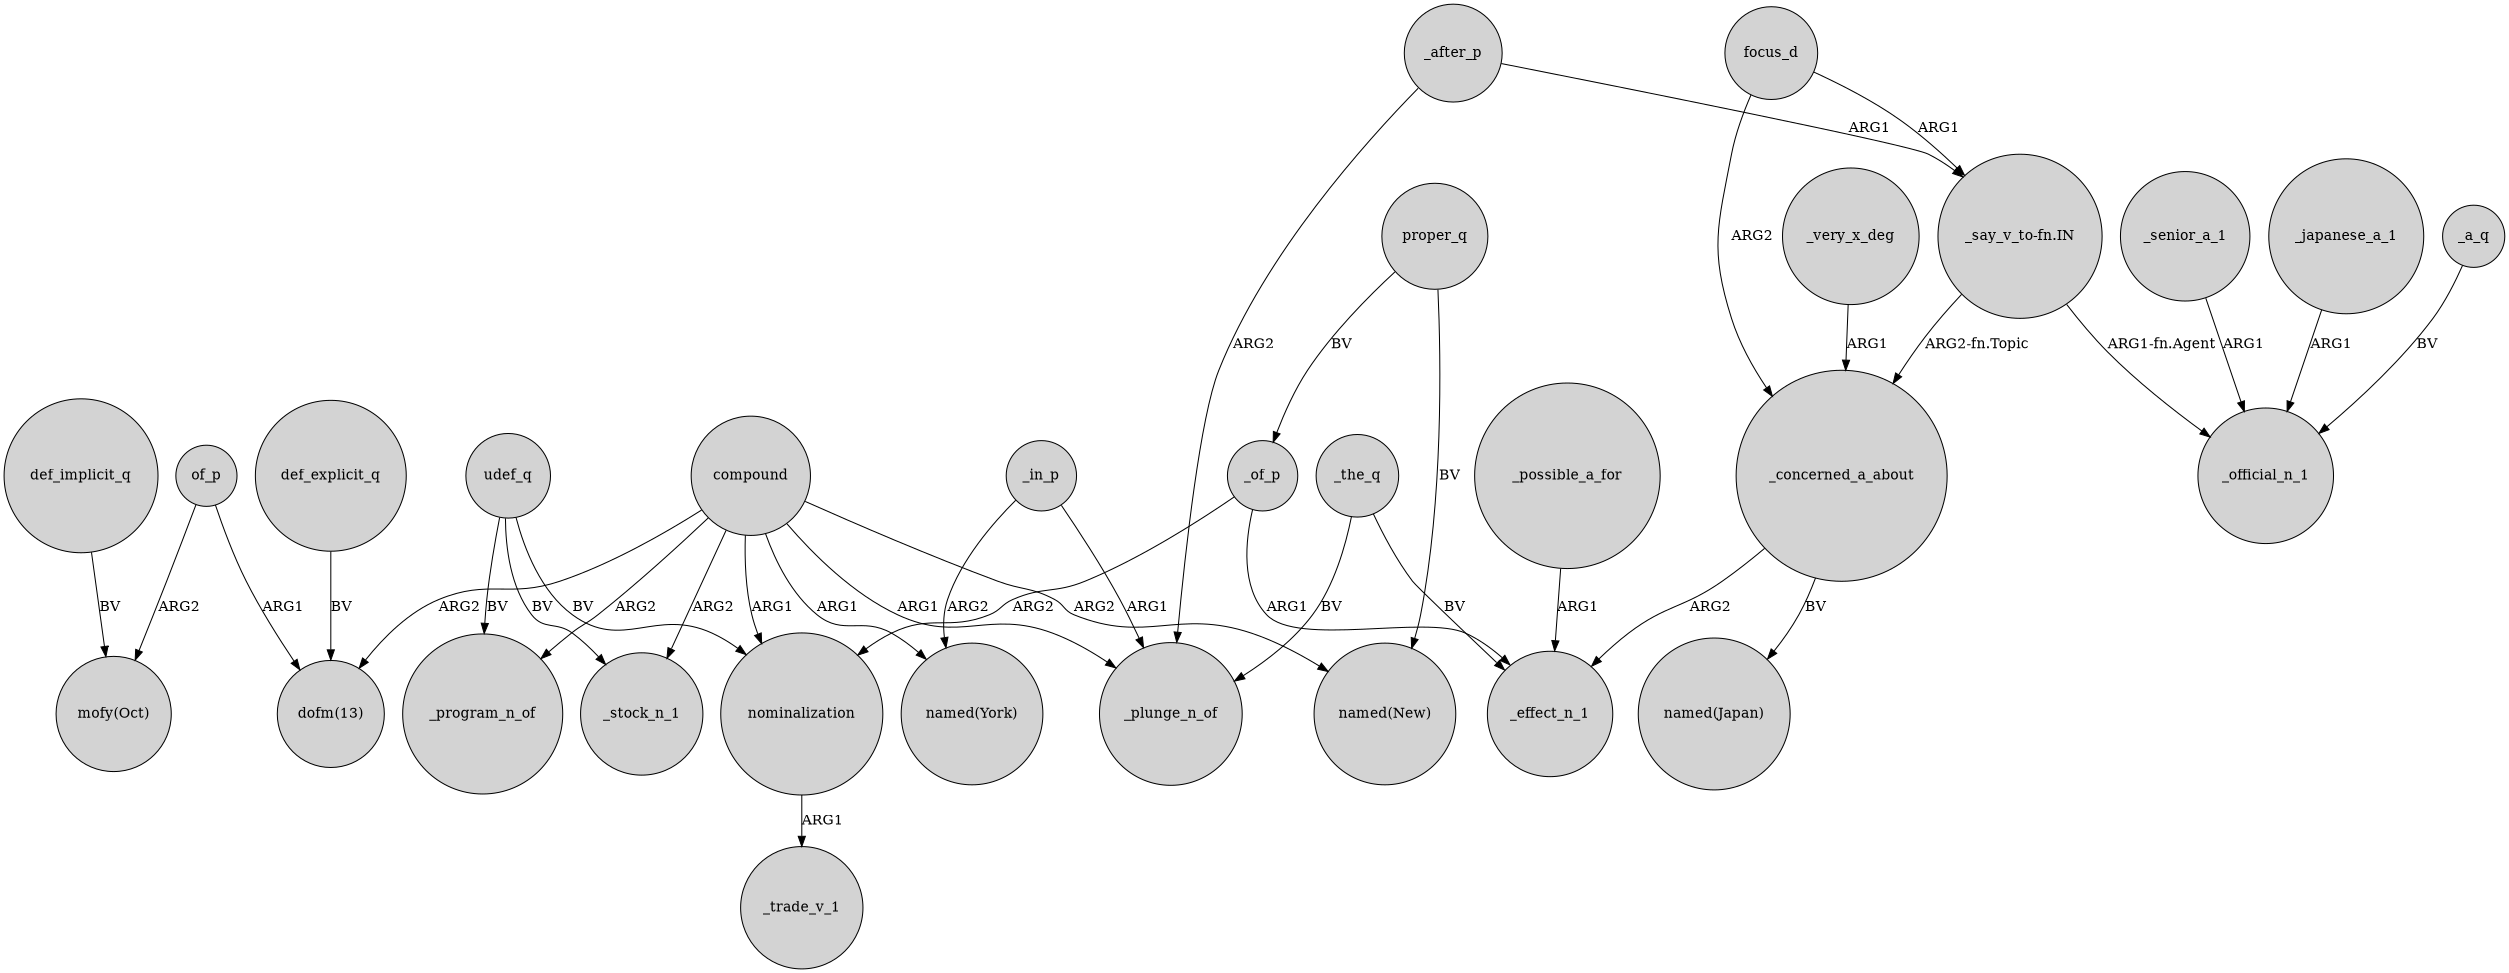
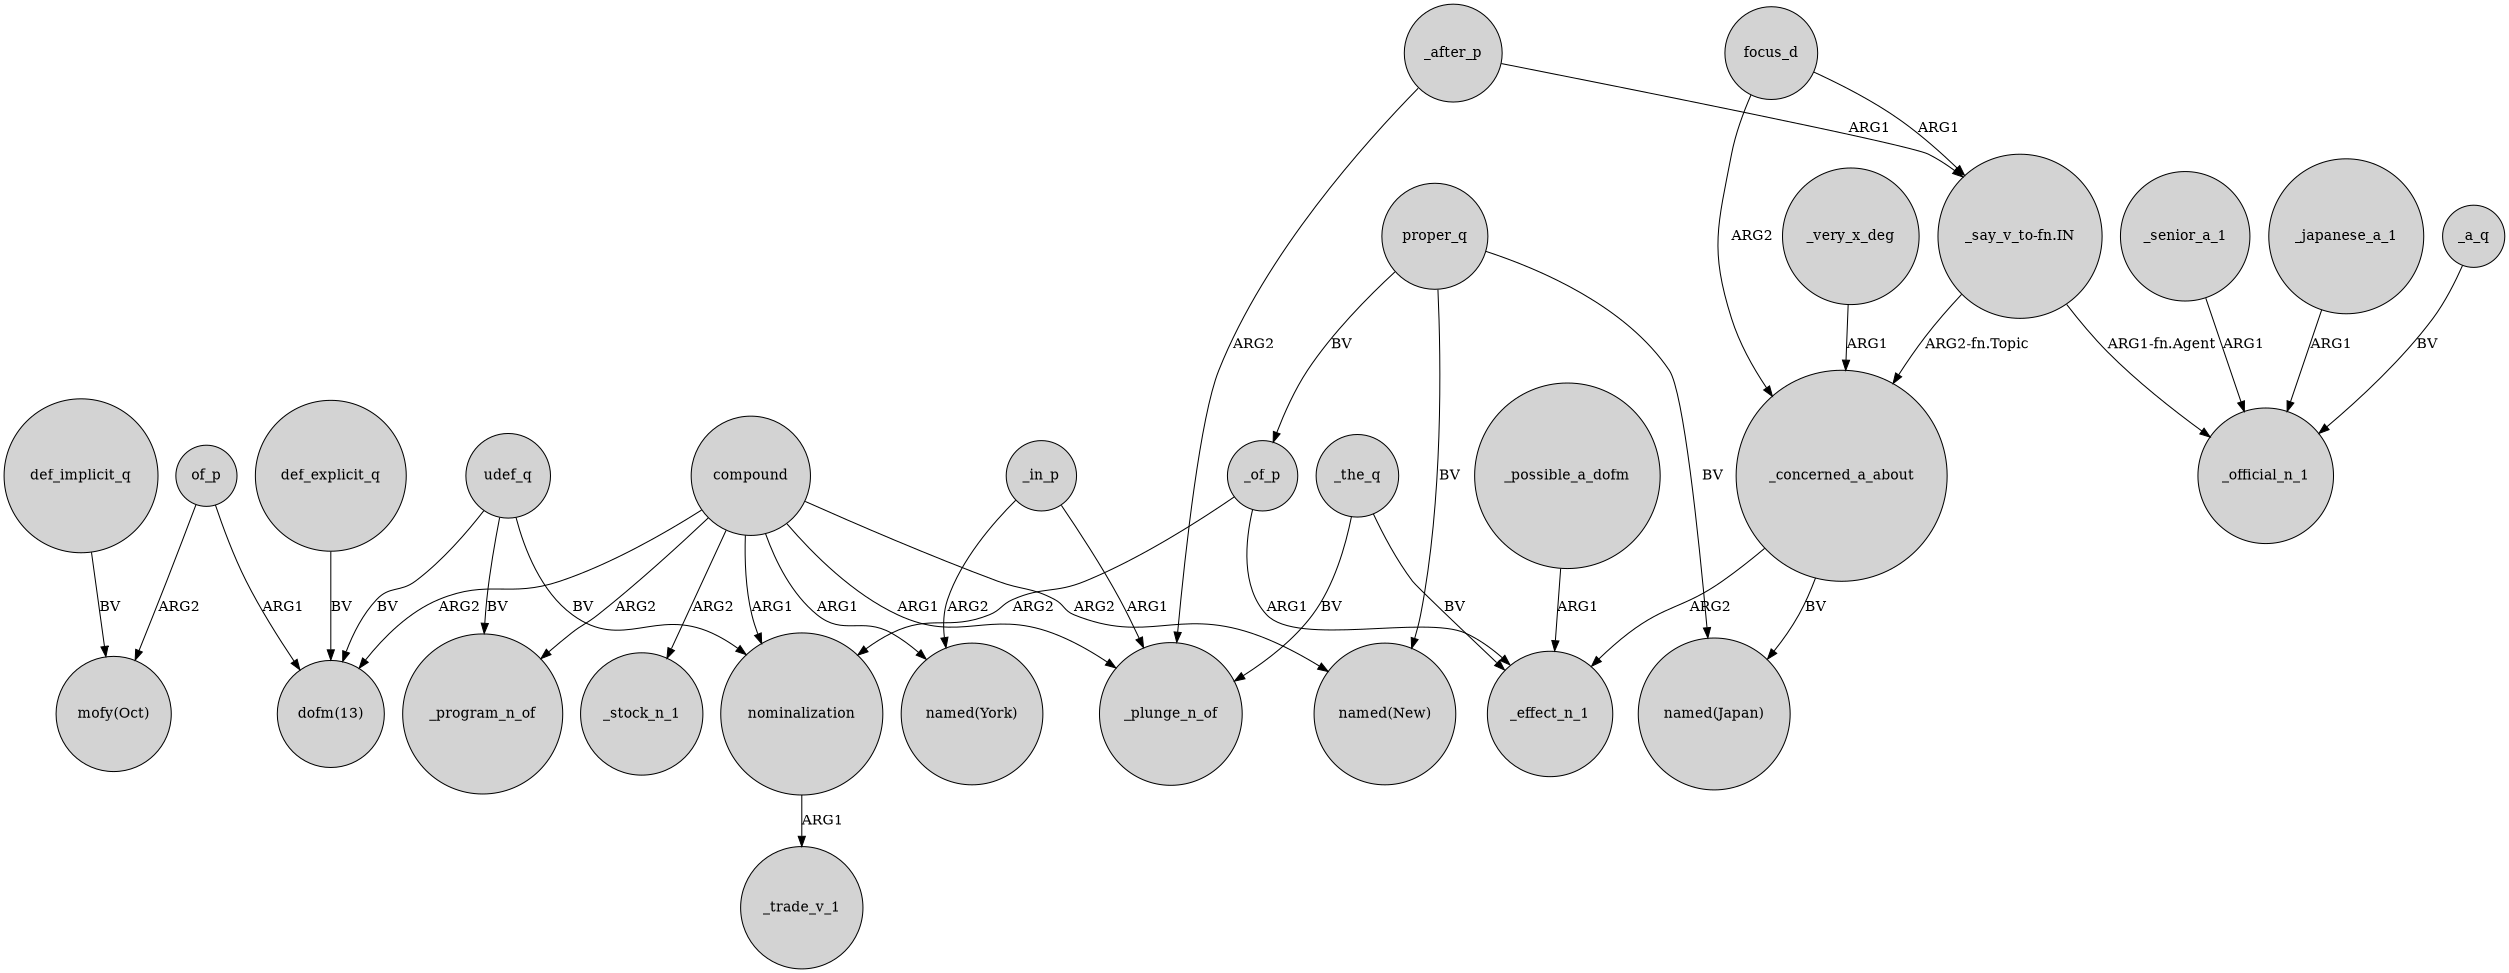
  digraph {
    node [shape=circle style=filled]
    of_p
    "dofm(13)"
    "mofy(Oct)"
    _of_p
    _effect_n_1
    nominalization
    _trade_v_1
    compound
    _program_n_of
    "named(New)"
    _plunge_n_of
    _stock_n_1
    "named(York)"
-   _possible_a_for
+   _possible_a_for [label=_possible_a_dofm]
    _after_p
    "_say_v_to-fn.IN"
    _concerned_a_about
    _official_n_1
    "named(Japan)"
    focus_d
    def_implicit_q
    _in_p
    proper_q
    udef_q
    _japanese_a_1
    _the_q
    _a_q
    def_explicit_q
    _very_x_deg
    _senior_a_1
    of_p -> "dofm(13)" [label=ARG1]
    of_p -> "mofy(Oct)" [label=ARG2]
    _of_p -> _effect_n_1 [label=ARG1]
    _of_p -> nominalization [label=ARG2]
    nominalization -> _trade_v_1 [label=ARG1]
    compound -> "dofm(13)" [label=ARG2]
    compound -> nominalization [label=ARG1]
    compound -> _program_n_of [label=ARG2]
    compound -> "named(New)" [label=ARG2]
    compound -> _plunge_n_of [label=ARG1]
    compound -> _stock_n_1 [label=ARG2]
    compound -> "named(York)" [label=ARG1]
    _possible_a_for -> _effect_n_1 [label=ARG1]
    _after_p -> _plunge_n_of [label=ARG2]
    _after_p -> "_say_v_to-fn.IN" [label=ARG1]
    "_say_v_to-fn.IN" -> _concerned_a_about [label="ARG2-fn.Topic"]
    "_say_v_to-fn.IN" -> _official_n_1 [label="ARG1-fn.Agent"]
    _concerned_a_about -> _effect_n_1 [label=ARG2]
    _concerned_a_about -> "named(Japan)" [label=BV]
    focus_d -> "_say_v_to-fn.IN" [label=ARG1]
    focus_d -> _concerned_a_about [label=ARG2]
    def_implicit_q -> "mofy(Oct)" [label=BV]
    _in_p -> _plunge_n_of [label=ARG1]
    _in_p -> "named(York)" [label=ARG2]
    proper_q -> _of_p [label=BV]
    proper_q -> "named(New)" [label=BV]
+   proper_q -> "named(Japan)" [label=BV]
    udef_q -> nominalization [label=BV]
    udef_q -> _program_n_of [label=BV]
-   udef_q -> _stock_n_1 [label=BV]
+   udef_q -> "dofm(13)" [label=BV]
    _japanese_a_1 -> _official_n_1 [label=ARG1]
    _the_q -> _effect_n_1 [label=BV]
    _the_q -> _plunge_n_of [label=BV]
    _a_q -> _official_n_1 [label=BV]
    def_explicit_q -> "dofm(13)" [label=BV]
    _very_x_deg -> _concerned_a_about [label=ARG1]
    _senior_a_1 -> _official_n_1 [label=ARG1]
  }
